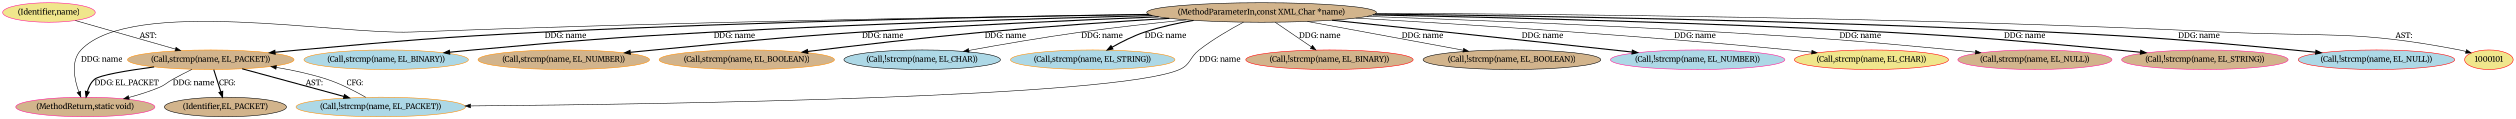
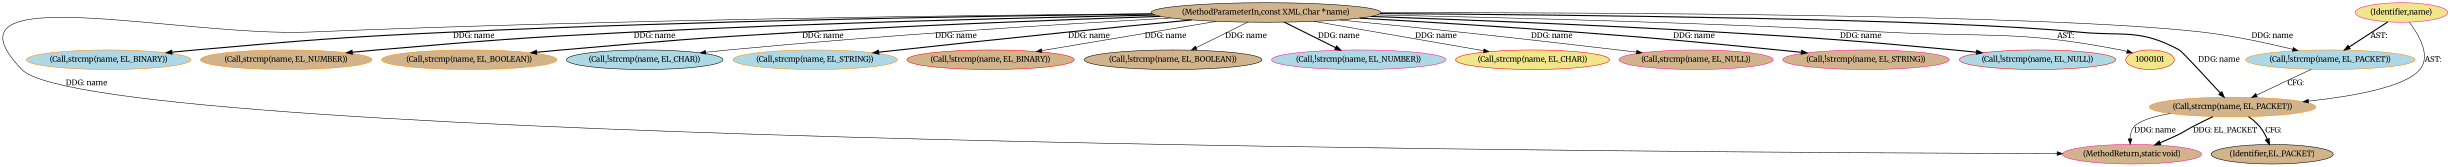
  digraph {
    fontname=Merriweather
    node [color=darkorange fillcolor=tan fontname=Merriweather style=filled]
    edge [fontname=Merriweather style=bold]
    n1 [label="(Call,strcmp(name, EL_PACKET))"]
    n2 [fillcolor=lightblue label="(Call,!strcmp(name, EL_PACKET))"]
    n3 [color=deeppink label="(MethodReturn,static void)"]
    n4 [color=black label="(Identifier,EL_PACKET)"]
    n5 [color=black label="(MethodParameterIn,const XML_Char *name)"]
    n6 [fillcolor=lightblue label="(Call,strcmp(name, EL_BINARY))"]
    n7 [label="(Call,strcmp(name, EL_NUMBER))"]
    n8 [label="(Call,strcmp(name, EL_BOOLEAN))"]
    n9 [color=black fillcolor=lightblue label="(Call,!strcmp(name, EL_CHAR))"]
    n10 [fillcolor=lightblue label="(Call,strcmp(name, EL_STRING))"]
    n11 [color=red label="(Call,!strcmp(name, EL_BINARY))"]
    n12 [color=black label="(Call,!strcmp(name, EL_BOOLEAN))"]
    n13 [color=deeppink fillcolor=lightblue label="(Call,!strcmp(name, EL_NUMBER))"]
    n14 [color=red fillcolor=khaki label="(Call,strcmp(name, EL_CHAR))"]
    n15 [color=deeppink label="(Call,strcmp(name, EL_NULL))"]
    n16 [color=deeppink label="(Call,!strcmp(name, EL_STRING))"]
    n17 [color=red fillcolor=lightblue label="(Call,!strcmp(name, EL_NULL))"]
    1000101 [color=red fillcolor=khaki]
    n19 [color=deeppink fillcolor=khaki label="(Identifier,name)"]
-   n1 -> n2 [label="AST: "]
+   n19 -> n2 [label="AST: "]
    n1 -> n3 [label="DDG: EL_PACKET"]
    n1 -> n3 [label="DDG: name" style=solid]
    n1 -> n4 [label="CFG: "]
    n2 -> n1 [label="CFG: " style=solid]
    n5 -> n1 [label="DDG: name"]
    n5 -> n2 [label="DDG: name" style=solid]
    n5 -> n3 [label="DDG: name" style=solid]
    n5 -> n6 [label="DDG: name"]
    n5 -> n7 [label="DDG: name"]
    n5 -> n8 [label="DDG: name"]
    n5 -> n9 [label="DDG: name" style=solid]
    n5 -> n10 [label="DDG: name"]
    n5 -> n11 [label="DDG: name" style=solid]
    n5 -> n12 [label="DDG: name" style=solid]
    n5 -> n13 [label="DDG: name"]
    n5 -> n14 [label="DDG: name" style=solid]
    n5 -> n15 [label="DDG: name" style=solid]
    n5 -> n16 [label="DDG: name"]
    n5 -> n17 [label="DDG: name"]
    n5 -> 1000101 [label="AST: " style=solid]
    n19 -> n1 [label="AST: " style=solid]
  }
